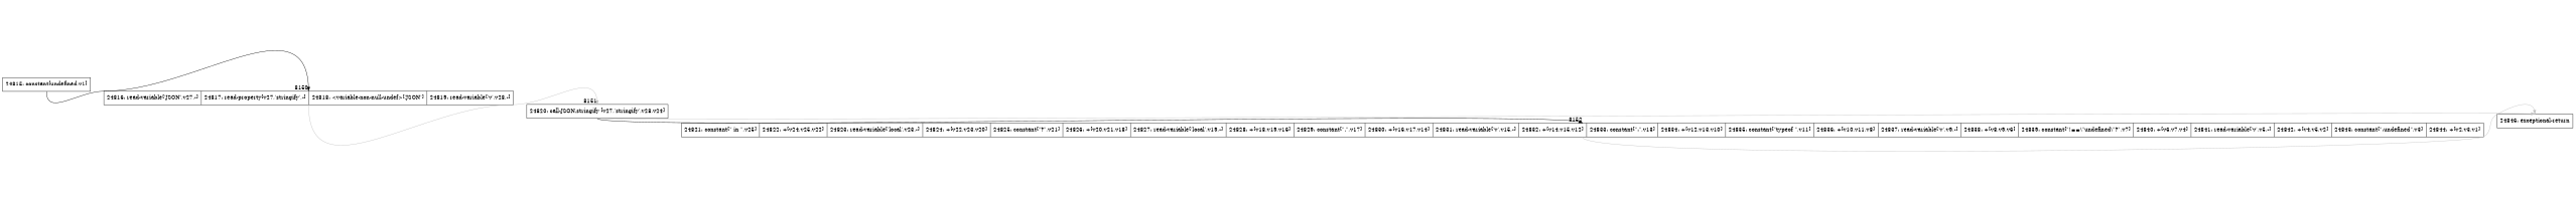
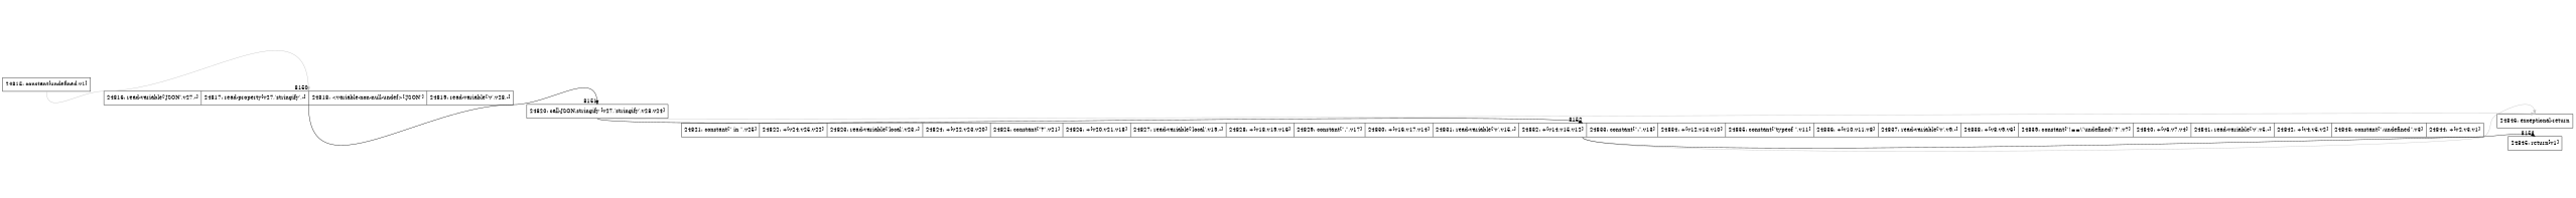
  digraph {
    rankdir=LR
    node [shape=record]
    edge [headport=n tailport=s]
    n1 [label="{24815: constant[undefined,v1]}"]
    n2 [label="{24816: read-variable['JSON',v27,-]|24817: read-property[v27,'stringify',-]|24818: \<variable-non-null-undef\>['JSON']|24819: read-variable['v',v28,-]}"]
    n3 [label="{24820: call-JSON.stringify [v27,'stringify',v28,v24]}"]
    n4 [label="{24846: exceptional-return}"]
    n5 [label="{24821: constant[\" in \",v25]|24822: +[v24,v25,v22]|24823: read-variable['local',v23,-]|24824: +[v22,v23,v20]|24825: constant[\"?\",v21]|24826: +[v20,v21,v18]|24827: read-variable['local',v19,-]|24828: +[v18,v19,v16]|24829: constant[\".\",v17]|24830: +[v16,v17,v14]|24831: read-variable['v',v15,-]|24832: +[v14,v15,v12]|24833: constant[\":\",v13]|24834: +[v12,v13,v10]|24835: constant[\"typeof \",v11]|24836: +[v10,v11,v8]|24837: read-variable['v',v9,-]|24838: +[v8,v9,v6]|24839: constant[\"!==\\\"undefined\\\"?\",v7]|24840: +[v6,v7,v4]|24841: read-variable['v',v5,-]|24842: +[v4,v5,v2]|24843: constant[\":undefined\",v3]|24844: +[v2,v3,v1]}"]
-   n1 -> n2 [headlabel="      8150"]
-   n2 -> n3 [headlabel="      8151" color=gray]
+   n6 [label="{24845: return[v1]}"]
+   n1 -> n2 [headlabel="      8150" color=gray]
+   n2 -> n3 [headlabel="      8151"]
    n3 -> n4 [color=gray]
    n3 -> n5 [headlabel="      8152"]
    n5 -> n4 [color=gray]
+   n5 -> n6 [headlabel="      8153"]
  }
